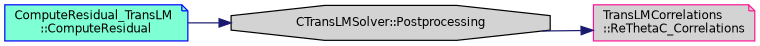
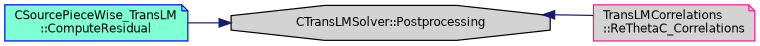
  digraph {
    rankdir=RL
    node [fillcolor=lightgrey fontname=Helvetica fontsize=10 shape=note style=filled]
    edge [color=midnightblue dir=back fontname=Helvetica fontsize=10 labelfontname=Helvetica labelfontsize=10 style=solid]
    n1 [color=deeppink fontcolor=black height=0.2 label="TransLMCorrelations\l::ReThetaC_Correlations" width=0.4]
    n2 [color=black height=0.2 label="CTransLMSolver::Postprocessing" shape=octagon width=0.4]
-   n3 [color=blue fillcolor=aquamarine height=0.2 label="ComputeResidual_TransLM\l::ComputeResidual" width=0.4]
-   n1 -> n2
+   n3 [color=blue fillcolor=aquamarine height=0.2 label="CSourcePieceWise_TransLM\l::ComputeResidual" width=0.4]
+   n2 -> n1
    n2 -> n3
  }
